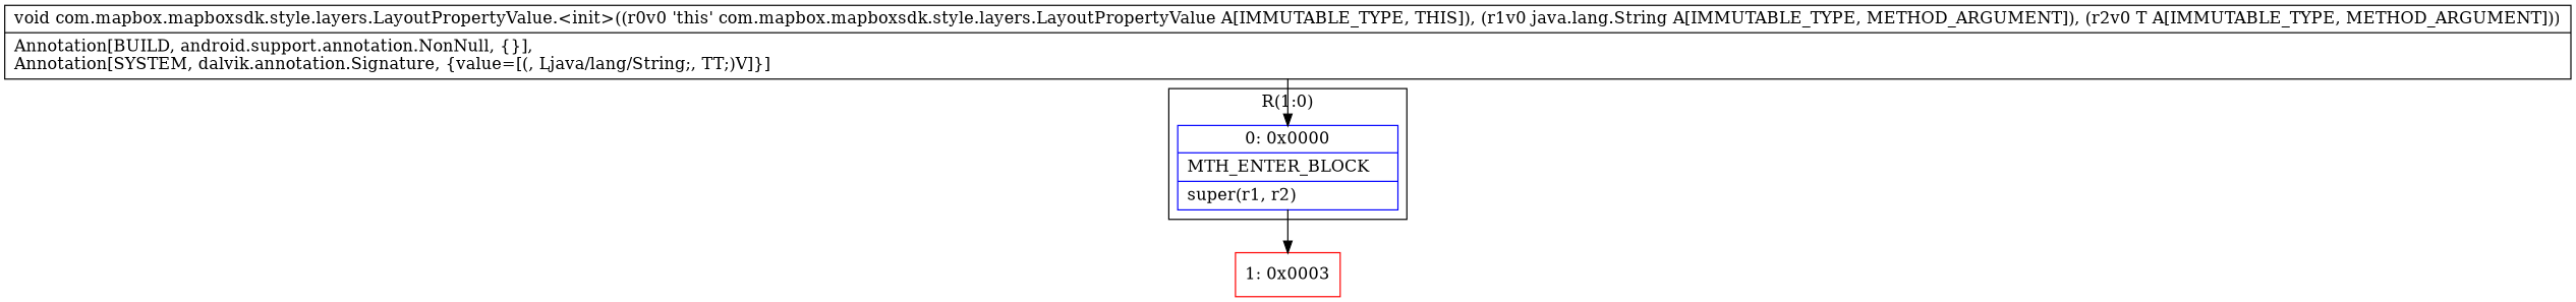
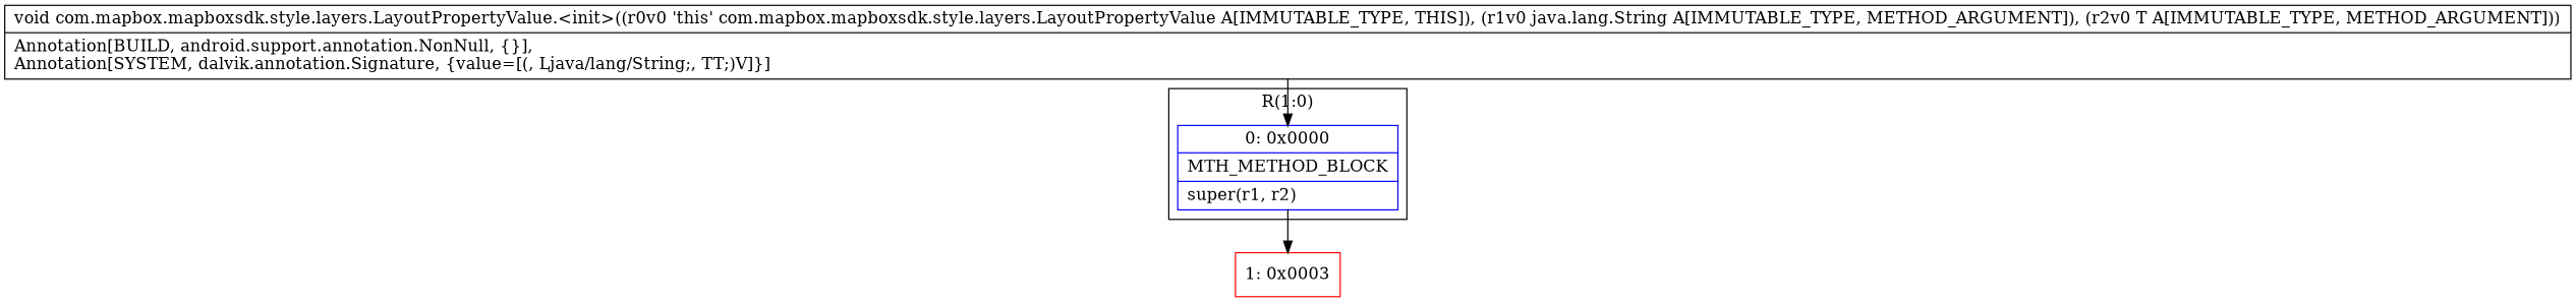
  digraph {
    node [shape=record]
-   n1 [color=blue label="{0\:\ 0x0000|MTH_ENTER_BLOCK\l|super(r1, r2)\l}"]
+   n1 [color=blue label="{0\:\ 0x0000|MTH_METHOD_BLOCK\l|super(r1, r2)\l}"]
    n2 [color=red label="{1\:\ 0x0003}"]
    n3 [label="{void com.mapbox.mapboxsdk.style.layers.LayoutPropertyValue.\<init\>((r0v0 'this' com.mapbox.mapboxsdk.style.layers.LayoutPropertyValue A[IMMUTABLE_TYPE, THIS]), (r1v0 java.lang.String A[IMMUTABLE_TYPE, METHOD_ARGUMENT]), (r2v0 T A[IMMUTABLE_TYPE, METHOD_ARGUMENT]))  | Annotation[BUILD, android.support.annotation.NonNull, \{\}], \lAnnotation[SYSTEM, dalvik.annotation.Signature, \{value=[(, Ljava\/lang\/String;, TT;)V]\}]\l}"]
    subgraph cluster_1 {
      label="R(1:0)"
      n1
    }
    n1 -> n2
    n3 -> n1
  }
